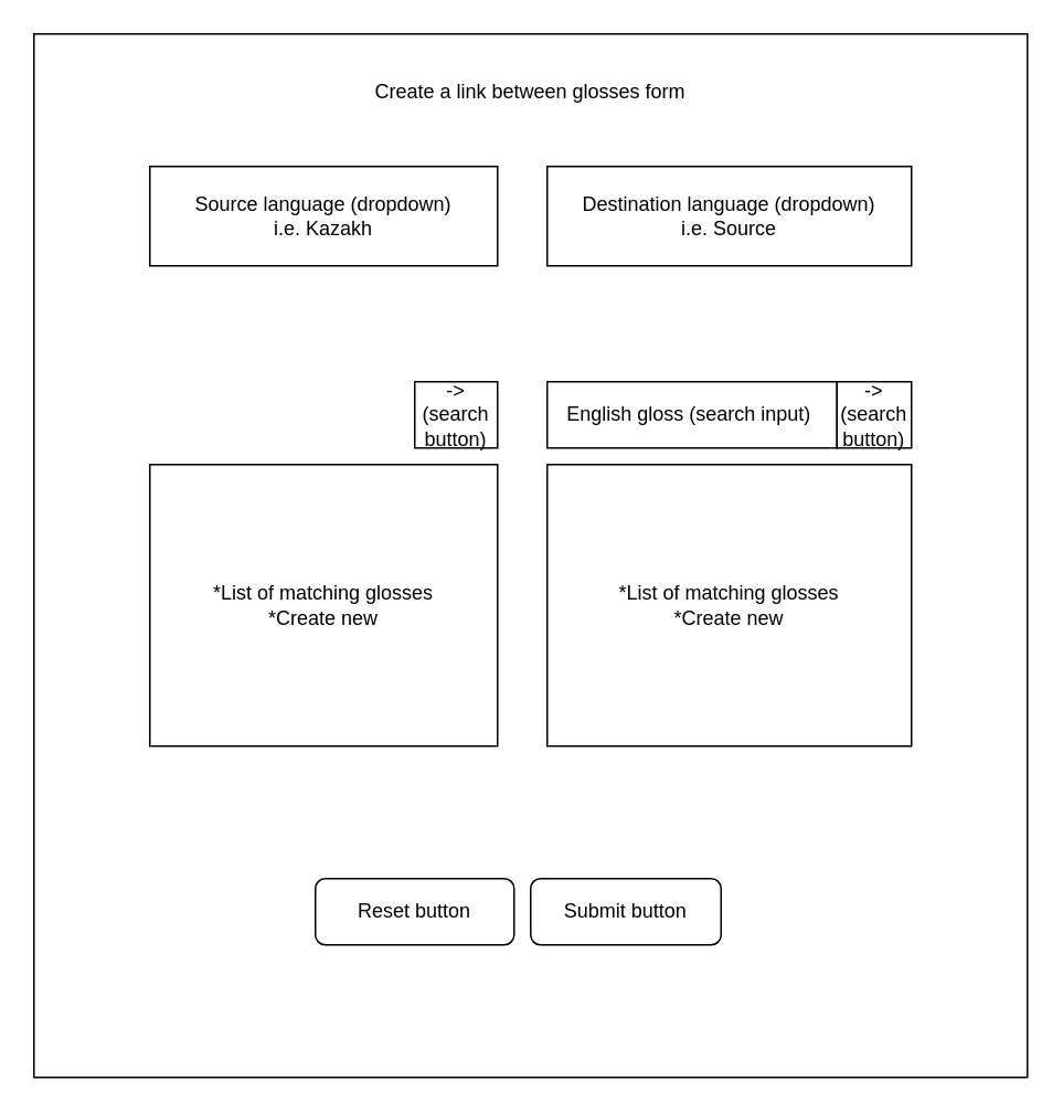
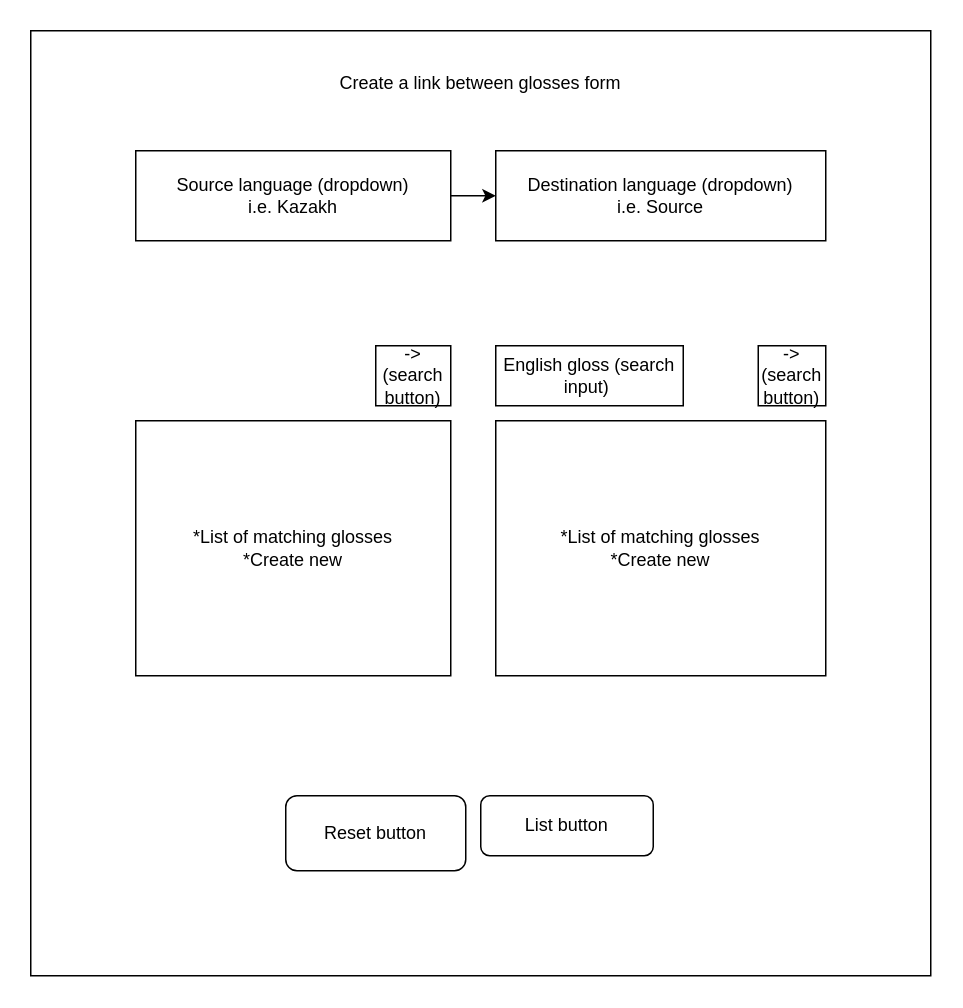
  <mxCell id="0" />
  <mxCell id="1" parent="0" />
  <mxCell id="2" value="" style="rounded=0;whiteSpace=wrap;html=1;" parent="1" vertex="1"><mxGeometry x="20" y="20" width="600" height="630" as="geometry" /></mxCell>
+ <mxCell id="3" style="edgeStyle=orthogonalEdgeStyle;rounded=0;orthogonalLoop=1;jettySize=auto;html=1;exitX=1;exitY=0.5;exitDx=0;exitDy=0;" parent="1" source="4" target="5" edge="1"><mxGeometry relative="1" as="geometry" /></mxCell>
  <mxCell id="4" value="Source language (dropdown)&lt;div&gt;i.e. Kazakh&lt;/div&gt;" style="rounded=0;whiteSpace=wrap;html=1;" parent="1" vertex="1"><mxGeometry x="90" y="100" width="210" height="60" as="geometry" /></mxCell>
  <mxCell id="5" value="Destination language (dropdown)&lt;div&gt;i.e. Source&lt;/div&gt;" style="rounded=0;whiteSpace=wrap;html=1;" parent="1" vertex="1"><mxGeometry x="330" y="100" width="220" height="60" as="geometry" /></mxCell>
  <mxCell id="6" value="*List of matching glosses&lt;div&gt;*Create new&lt;/div&gt;" style="rounded=0;whiteSpace=wrap;html=1;" parent="1" vertex="1"><mxGeometry x="90" y="280" width="210" height="170" as="geometry" /></mxCell>
  <mxCell id="7" value="*List of matching glosses&lt;div&gt;*Create new&lt;/div&gt;" style="rounded=0;whiteSpace=wrap;html=1;" parent="1" vertex="1"><mxGeometry x="330" y="280" width="220" height="170" as="geometry" /></mxCell>
- <mxCell id="8" value="Submit button" style="rounded=1;whiteSpace=wrap;html=1;" parent="1" vertex="1"><mxGeometry x="320" y="530" width="115" height="40" as="geometry" /></mxCell>
- <mxCell id="9" value="Reset button" style="rounded=1;whiteSpace=wrap;html=1;" parent="1" vertex="1"><mxGeometry x="190" y="530" width="120" height="40" as="geometry" /></mxCell>
+ <mxCell id="8" value="List button" style="rounded=1;whiteSpace=wrap;html=1;" parent="1" vertex="1"><mxGeometry x="320" y="530" width="115" height="40" as="geometry" /></mxCell>
+ <mxCell id="9" value="Reset button" style="rounded=1;whiteSpace=wrap;html=1;" parent="1" vertex="1"><mxGeometry x="190" y="530" width="120" height="50" as="geometry" /></mxCell>
  <mxCell id="10" value="-&amp;gt;&lt;div&gt;(search button)&lt;/div&gt;" style="rounded=0;whiteSpace=wrap;html=1;" parent="1" vertex="1"><mxGeometry x="250" y="230" width="50" height="40" as="geometry" /></mxCell>
- <mxCell id="11" value="English gloss (search input)&amp;nbsp;" style="rounded=0;whiteSpace=wrap;html=1;" parent="1" vertex="1"><mxGeometry x="330" y="230" width="175" height="40" as="geometry" /></mxCell>
+ <mxCell id="11" value="English gloss (search input)&amp;nbsp;" style="rounded=0;whiteSpace=wrap;html=1;" parent="1" vertex="1"><mxGeometry x="330" y="230" width="125" height="40" as="geometry" /></mxCell>
  <mxCell id="12" value="-&amp;gt;&lt;div&gt;(search button)&lt;/div&gt;" style="rounded=0;whiteSpace=wrap;html=1;" parent="1" vertex="1"><mxGeometry x="505" y="230" width="45" height="40" as="geometry" /></mxCell>
  <mxCell id="13" value="Create a link between glosses form" style="text;html=1;align=center;verticalAlign=middle;whiteSpace=wrap;rounded=0;" vertex="1" parent="1"><mxGeometry x="140" y="40" width="360" height="30" as="geometry" /></mxCell>
